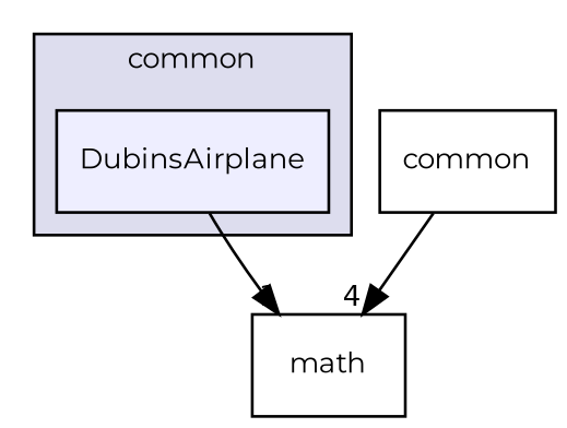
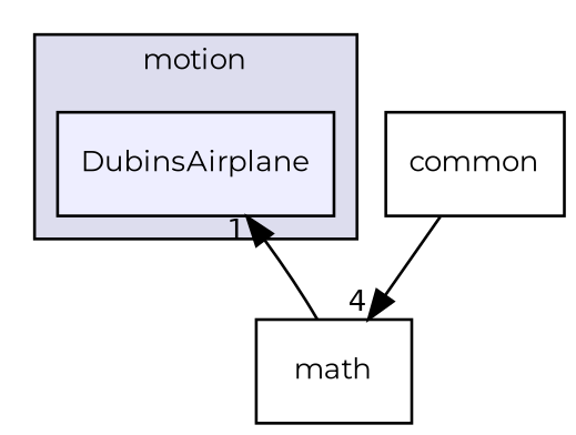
  digraph {
    compound=true
    fontname=Montserrat
    node [fontname=Montserrat fontsize=10 shape=box]
    edge [fontname=Montserrat labeldistance=1.5 labelfontname=Helvetica labelfontsize=10]
    n1 [fillcolor="#eeeeff" label=DubinsAirplane pencolor=black style=filled]
    n2 [label=math]
    n3 [label=common]
    subgraph cluster_1 {
      bgcolor="#ddddee"
      fontsize=10
-     label=common
+     label=motion
      pencolor=black
      n1
    }
-   n1 -> n2 [headlabel=1]
+   n2 -> n1 [headlabel=1]
    n3 -> n2 [headlabel=4]
  }
